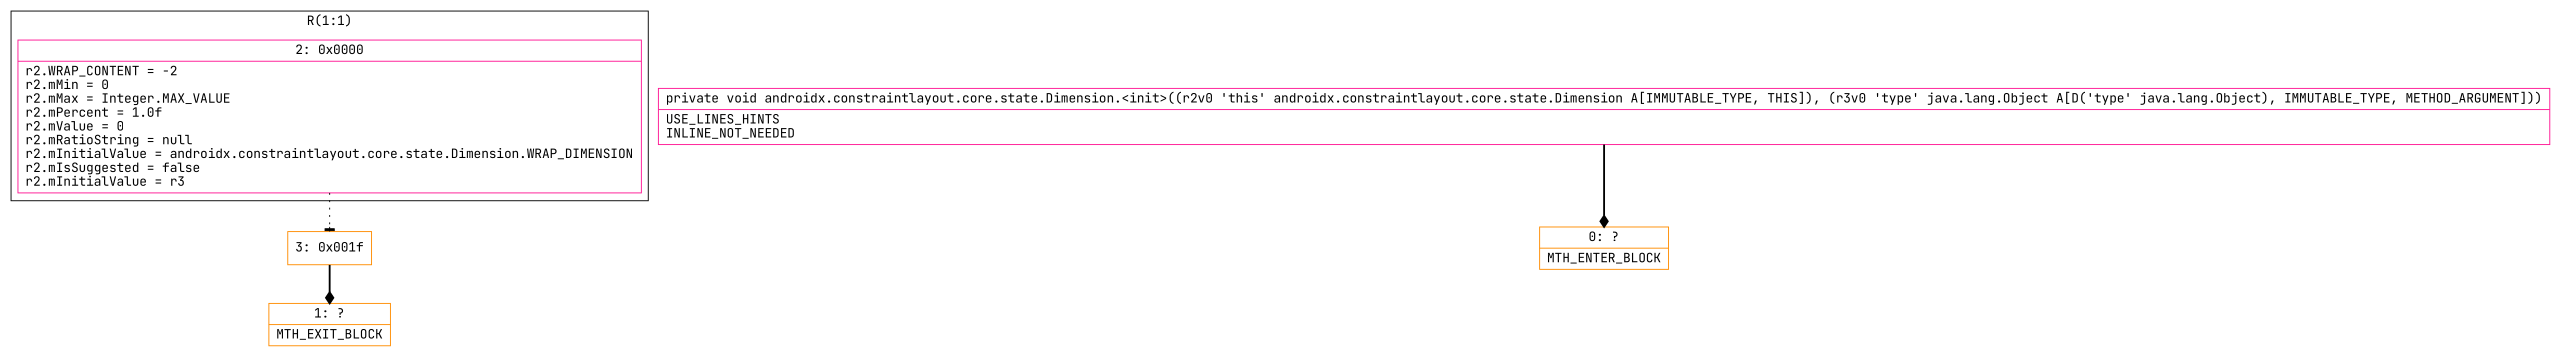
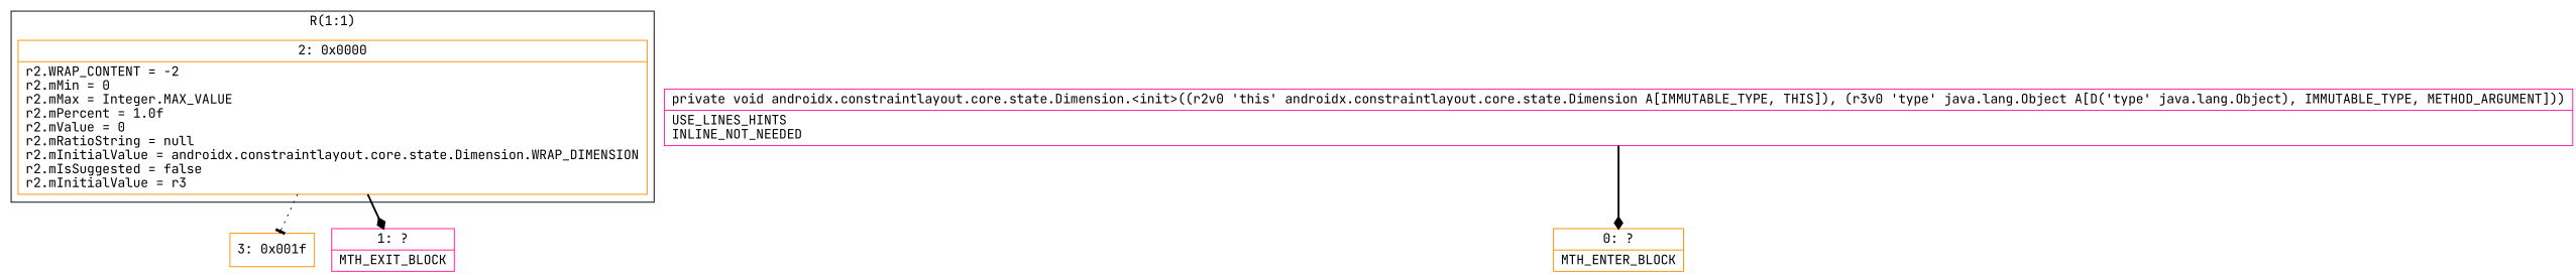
  digraph {
    fontname="JetBrains Mono"
    node [color=darkorange fontname="JetBrains Mono" shape=record]
    edge [arrowhead=diamond fontname="JetBrains Mono" style=bold]
-   n1 [color=deeppink label="{2\:\ 0x0000|r2.WRAP_CONTENT = \-2\lr2.mMin = 0\lr2.mMax = Integer.MAX_VALUE\lr2.mPercent = 1.0f\lr2.mValue = 0\lr2.mRatioString = null\lr2.mInitialValue = androidx.constraintlayout.core.state.Dimension.WRAP_DIMENSION\lr2.mIsSuggested = false\lr2.mInitialValue = r3\l}"]
+   n1 [label="{2\:\ 0x0000|r2.WRAP_CONTENT = \-2\lr2.mMin = 0\lr2.mMax = Integer.MAX_VALUE\lr2.mPercent = 1.0f\lr2.mValue = 0\lr2.mRatioString = null\lr2.mInitialValue = androidx.constraintlayout.core.state.Dimension.WRAP_DIMENSION\lr2.mIsSuggested = false\lr2.mInitialValue = r3\l}"]
    n2 [label="{3\:\ 0x001f}"]
-   n3 [label="{1\:\ ?|MTH_EXIT_BLOCK\l}"]
+   n3 [color=deeppink label="{1\:\ ?|MTH_EXIT_BLOCK\l}"]
    n4 [label="{0\:\ ?|MTH_ENTER_BLOCK\l}"]
    n5 [color=deeppink label="{private void androidx.constraintlayout.core.state.Dimension.\<init\>((r2v0 'this' androidx.constraintlayout.core.state.Dimension A[IMMUTABLE_TYPE, THIS]), (r3v0 'type' java.lang.Object A[D('type' java.lang.Object), IMMUTABLE_TYPE, METHOD_ARGUMENT]))  | USE_LINES_HINTS\lINLINE_NOT_NEEDED\l}"]
    subgraph cluster_1 {
      label="R(1:1)"
      n1
    }
    n1 -> n2 [arrowhead=tee style=dotted]
-   n2 -> n3
+   n1 -> n3
    n5 -> n4
  }
